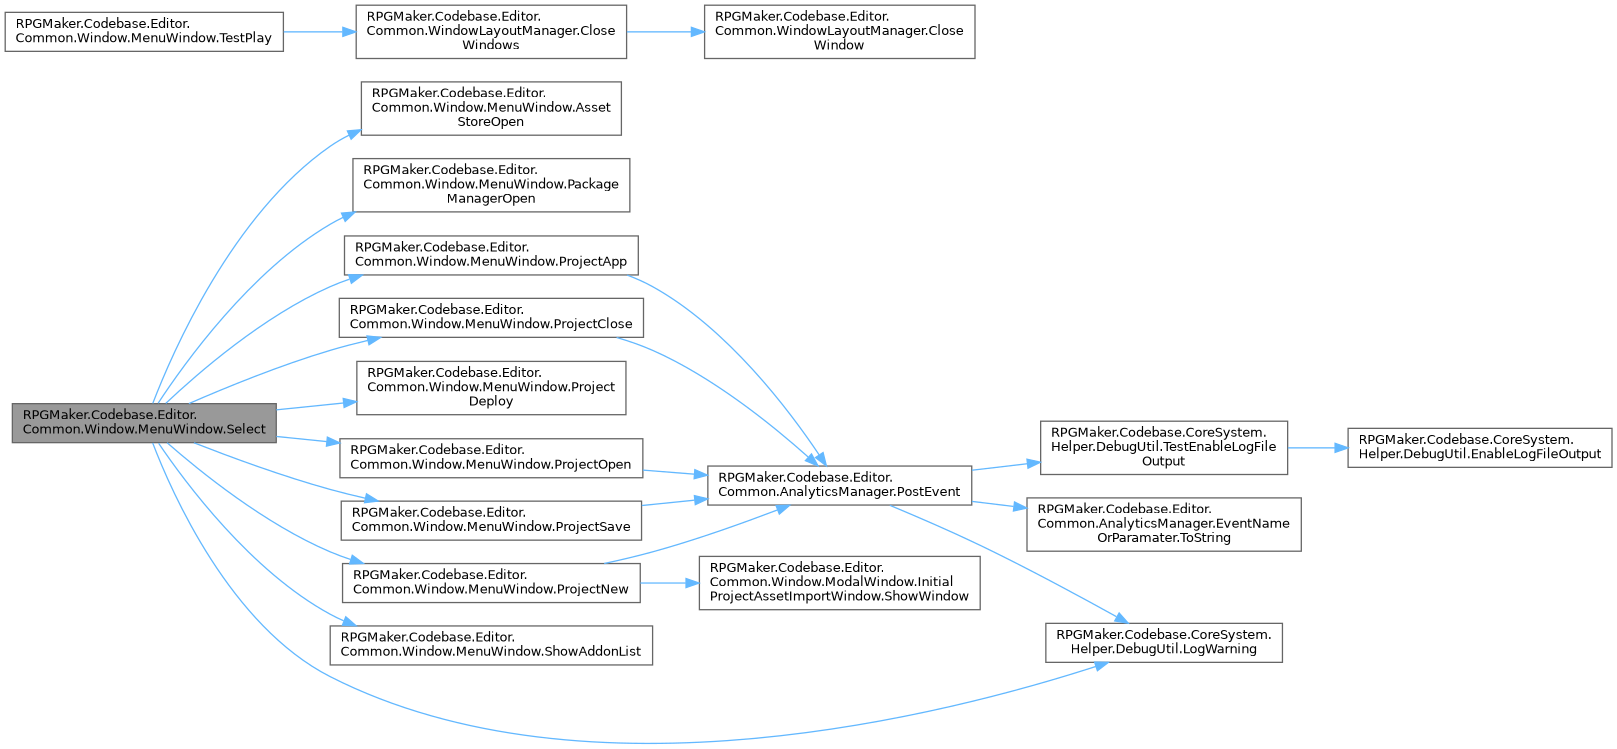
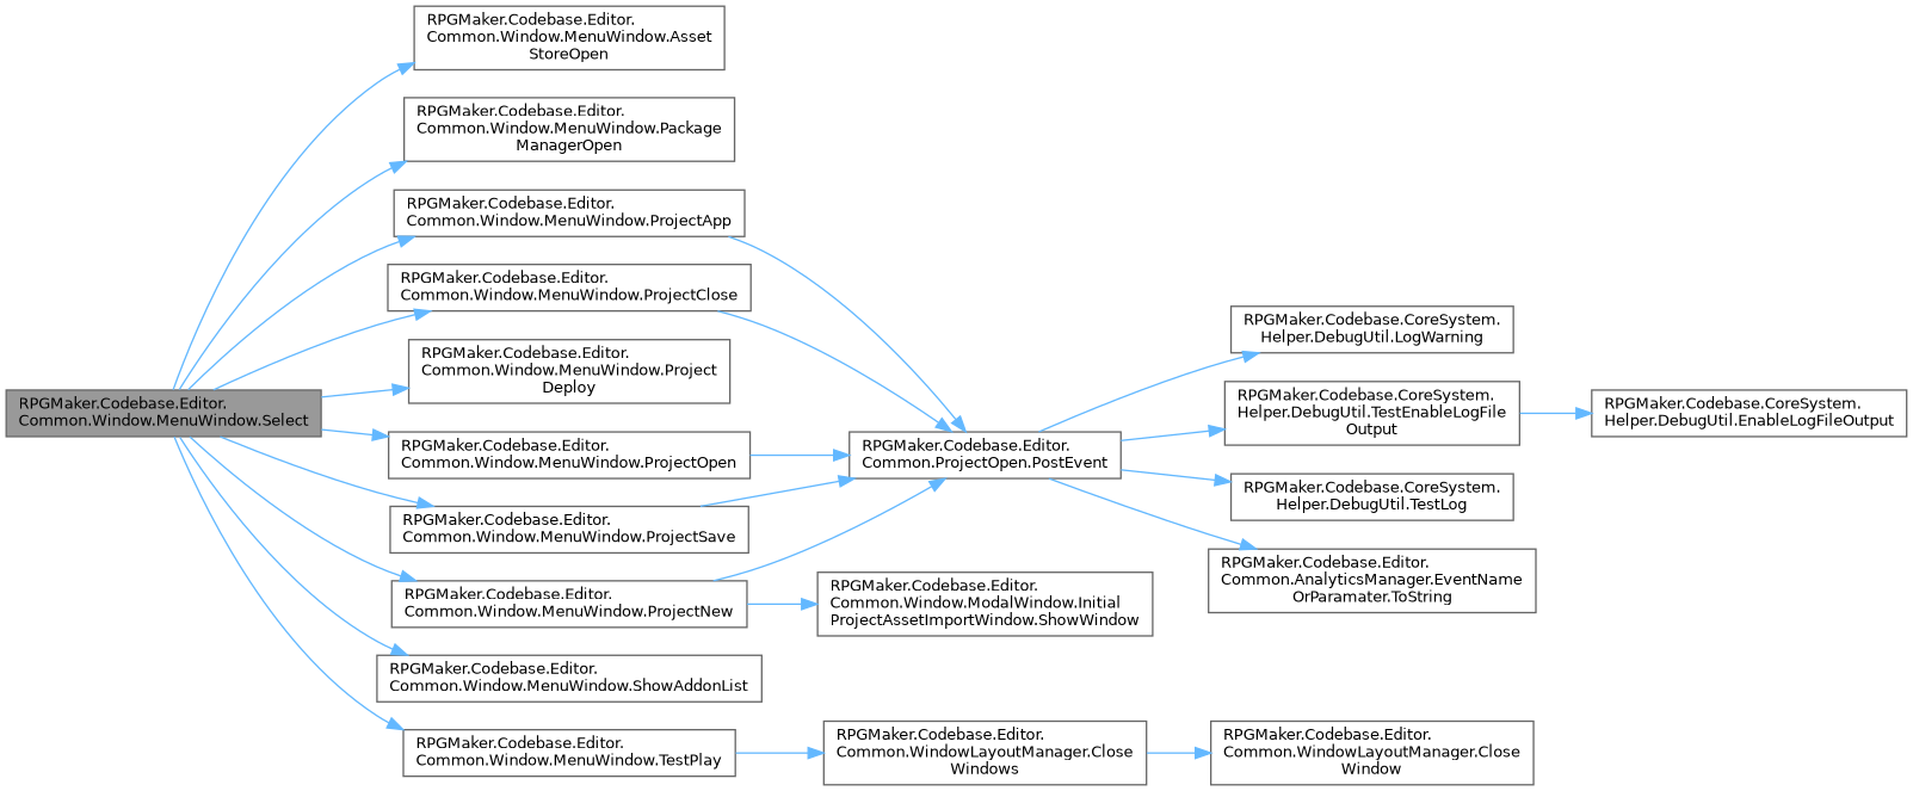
  digraph {
    rankdir=LR
    node [color=grey40 fillcolor=white fontname=Helvetica fontsize=10 shape=box style=filled]
    edge [color=steelblue1 fontname=Helvetica fontsize=10 labelfontname=Helvetica labelfontsize=10 style=solid]
    n1 [color=gray40 fillcolor=grey60 fontcolor=black height=0.2 label="RPGMaker.Codebase.Editor.\lCommon.Window.MenuWindow.Select" width=0.4]
    n2 [height=0.2 label="RPGMaker.Codebase.Editor.\lCommon.Window.MenuWindow.Asset\lStoreOpen" width=0.4]
    n3 [height=0.2 label="RPGMaker.Codebase.Editor.\lCommon.Window.MenuWindow.Package\lManagerOpen" width=0.4]
    n4 [height=0.2 label="RPGMaker.Codebase.Editor.\lCommon.Window.MenuWindow.ProjectApp" width=0.4]
    n5 [height=0.2 label="RPGMaker.Codebase.Editor.\lCommon.Window.MenuWindow.ProjectClose" width=0.4]
    n6 [height=0.2 label="RPGMaker.Codebase.Editor.\lCommon.Window.MenuWindow.Project\lDeploy" width=0.4]
    n7 [height=0.2 label="RPGMaker.Codebase.Editor.\lCommon.Window.MenuWindow.ProjectNew" width=0.4]
    n8 [height=0.2 label="RPGMaker.Codebase.Editor.\lCommon.Window.MenuWindow.ProjectOpen" width=0.4]
    n9 [height=0.2 label="RPGMaker.Codebase.Editor.\lCommon.Window.MenuWindow.ProjectSave" width=0.4]
    n10 [height=0.2 label="RPGMaker.Codebase.Editor.\lCommon.Window.MenuWindow.ShowAddonList" width=0.4]
    n11 [height=0.2 label="RPGMaker.Codebase.Editor.\lCommon.Window.MenuWindow.TestPlay" width=0.4]
-   n12 [height=0.2 label="RPGMaker.Codebase.Editor.\lCommon.AnalyticsManager.PostEvent" width=0.4]
+   n12 [height=0.2 label="RPGMaker.Codebase.Editor.\lCommon.ProjectOpen.PostEvent" width=0.4]
    n13 [height=0.2 label="RPGMaker.Codebase.Editor.\lCommon.Window.ModalWindow.Initial\lProjectAssetImportWindow.ShowWindow" width=0.4]
    n14 [height=0.2 label="RPGMaker.Codebase.Editor.\lCommon.WindowLayoutManager.Close\lWindows" width=0.4]
    n15 [height=0.2 label="RPGMaker.Codebase.CoreSystem.\lHelper.DebugUtil.LogWarning" width=0.4]
    n16 [height=0.2 label="RPGMaker.Codebase.CoreSystem.\lHelper.DebugUtil.TestEnableLogFile\lOutput" width=0.4]
+   n17 [height=0.2 label="RPGMaker.Codebase.CoreSystem.\lHelper.DebugUtil.TestLog" width=0.4]
    n18 [height=0.2 label="RPGMaker.Codebase.Editor.\lCommon.AnalyticsManager.EventName\lOrParamater.ToString" width=0.4]
    n19 [height=0.2 label="RPGMaker.Codebase.CoreSystem.\lHelper.DebugUtil.EnableLogFileOutput" width=0.4]
    n20 [height=0.2 label="RPGMaker.Codebase.Editor.\lCommon.WindowLayoutManager.Close\lWindow" width=0.4]
    n1 -> n2
    n1 -> n3
    n1 -> n4
    n1 -> n5
    n1 -> n6
    n1 -> n7
    n1 -> n8
    n1 -> n9
    n1 -> n10
-   n1 -> n15
+   n1 -> n11
    n4 -> n12
    n5 -> n12
    n7 -> n12
    n7 -> n13
    n8 -> n12
    n9 -> n12
    n11 -> n14
    n12 -> n15
    n12 -> n16
+   n12 -> n17
    n12 -> n18
    n14 -> n20
    n16 -> n19
  }
